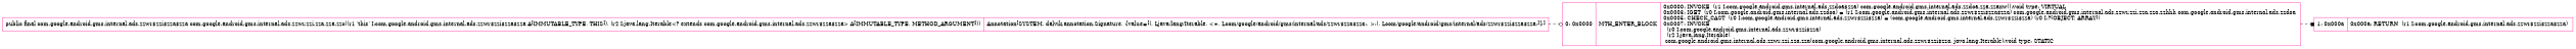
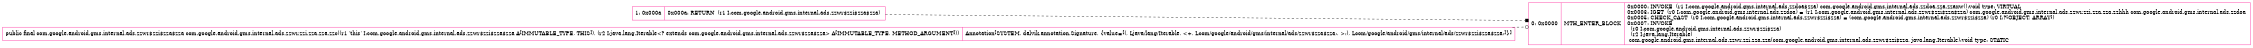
  digraph {
    rankdir=LR
    node [shape=record color=deeppink]
    edge [style=dashed]
    n1 [label="{0\:\ 0x0000|MTH_ENTER_BLOCK\l|0x0000: INVOKE  (r1 I:com.google.android.gms.internal.ads.zzdoa$zza) com.google.android.gms.internal.ads.zzdoa.zza.zzaxw():void type: VIRTUAL \l0x0003: IGET  (r0 I:com.google.android.gms.internal.ads.zzdoa) = (r1 I:com.google.android.gms.internal.ads.zzwr$zzi$zza$zza) com.google.android.gms.internal.ads.zzwr.zzi.zza.zza.zzhhh com.google.android.gms.internal.ads.zzdoa \l0x0005: CHECK_CAST  (r0 I:com.google.android.gms.internal.ads.zzwr$zzi$zza) = (com.google.android.gms.internal.ads.zzwr$zzi$zza) (r0 I:?[OBJECT, ARRAY]) \l0x0007: INVOKE  \l  (r0 I:com.google.android.gms.internal.ads.zzwr$zzi$zza)\l  (r2 I:java.lang.Iterable)\l com.google.android.gms.internal.ads.zzwr.zzi.zza.zza(com.google.android.gms.internal.ads.zzwr$zzi$zza, java.lang.Iterable):void type: STATIC \l}"]
    n2 [label="{1\:\ 0x000a|0x000a: RETURN  (r1 I:com.google.android.gms.internal.ads.zzwr$zzi$zza$zza) \l}"]
    n3 [label="{public final com.google.android.gms.internal.ads.zzwr$zzi$zza$zza com.google.android.gms.internal.ads.zzwr.zzi.zza.zza.zzc((r1 'this' I:com.google.android.gms.internal.ads.zzwr$zzi$zza$zza A[IMMUTABLE_TYPE, THIS]), (r2 I:java.lang.Iterable\<? extends com.google.android.gms.internal.ads.zzwr$zza$zza\> A[IMMUTABLE_TYPE, METHOD_ARGUMENT]))  | Annotation[SYSTEM, dalvik.annotation.Signature, \{value=[(, Ljava\/lang\/Iterable, \<+, Lcom\/google\/android\/gms\/internal\/ads\/zzwr$zza$zza;, \>;), Lcom\/google\/android\/gms\/internal\/ads\/zzwr$zzi$zza$zza;]\}]\l}"]
-   n1 -> n2 [arrowhead=box]
+   n2 -> n1 [arrowhead=box]
    n3 -> n1 [arrowhead=odot]
  }
